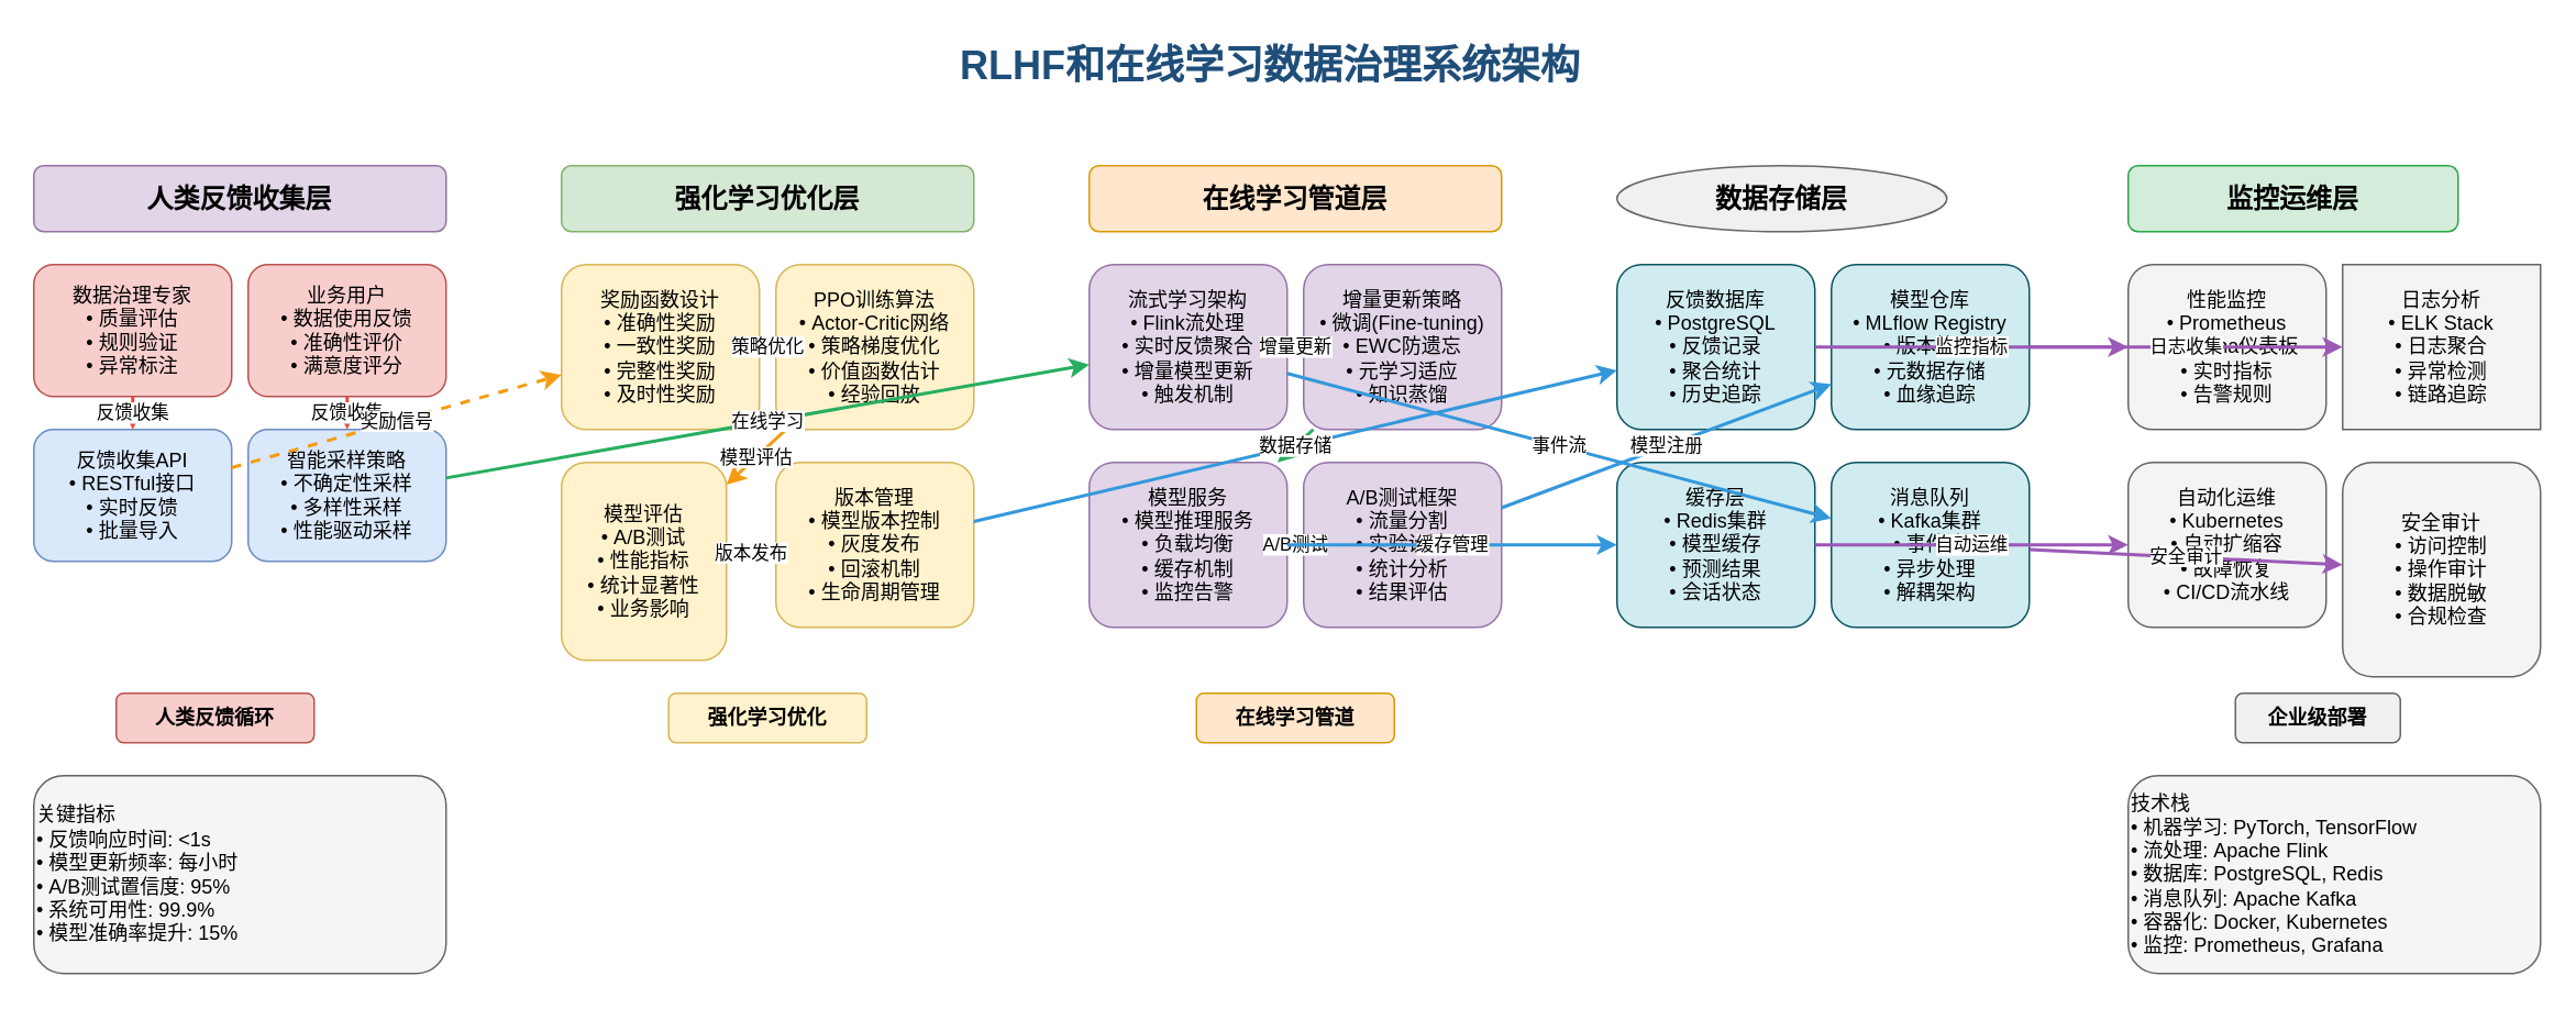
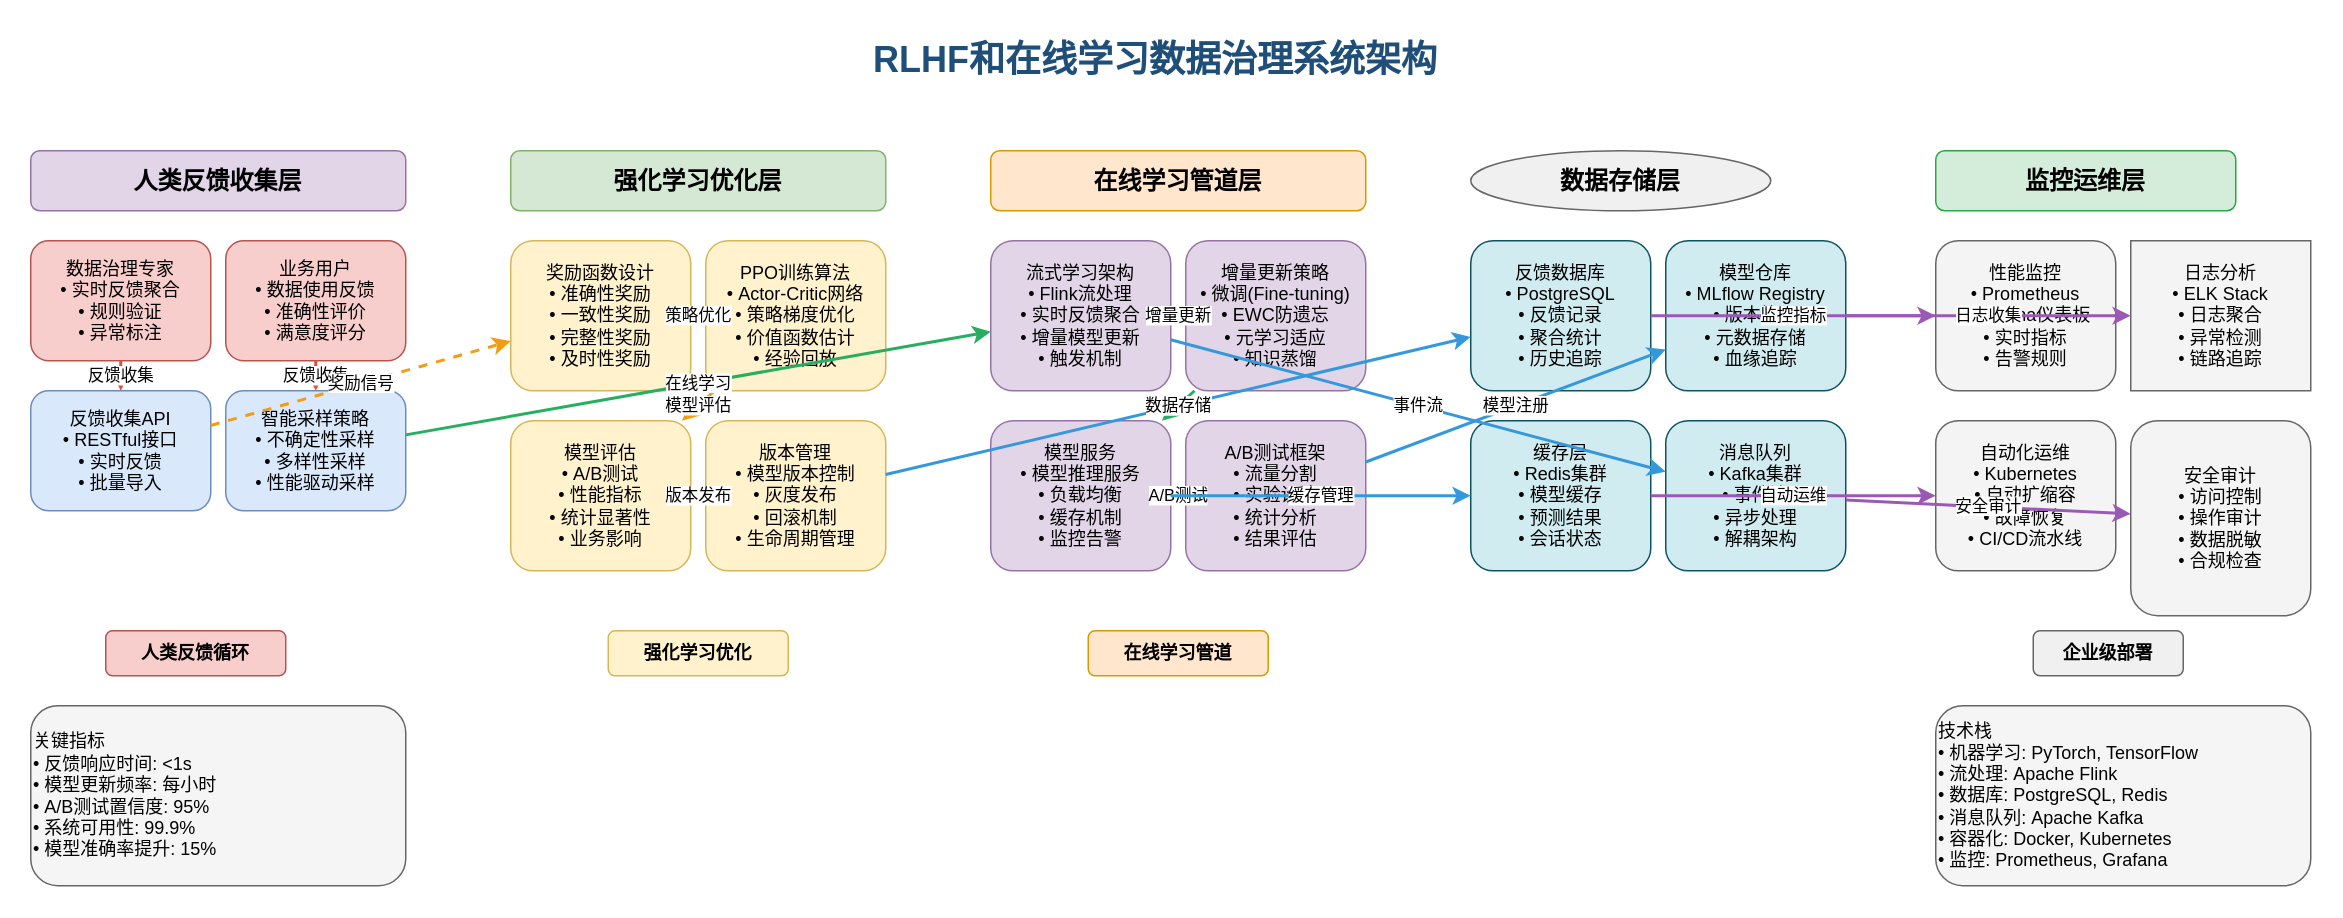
  <mxCell id="0" />
  <mxCell id="1" parent="0" />
  <mxCell id="2" value="RLHF和在线学习数据治理系统架构" style="text;html=1;strokeColor=none;fillColor=none;align=center;verticalAlign=middle;whiteSpace=wrap;rounded=0;fontSize=24;fontStyle=1;fontColor=#1f4e79;" vertex="1" parent="1"><mxGeometry x="520" y="20" width="500" height="40" as="geometry" /></mxCell>
  <mxCell id="3" value="人类反馈收集层" style="rounded=1;whiteSpace=wrap;html=1;fillColor=#e1d5e7;strokeColor=#9673a6;fontSize=16;fontStyle=1;" vertex="1" parent="1"><mxGeometry x="20" y="100" width="250" height="40" as="geometry" /></mxCell>
- <mxCell id="4" value="数据治理专家&lt;br&gt;• 质量评估&lt;br&gt;• 规则验证&lt;br&gt;• 异常标注" style="rounded=1;whiteSpace=wrap;html=1;fillColor=#f8cecc;strokeColor=#b85450;" vertex="1" parent="1"><mxGeometry x="20" y="160" width="120" height="80" as="geometry" /></mxCell>
+ <mxCell id="4" value="数据治理专家&lt;br&gt;• 实时反馈聚合&lt;br&gt;• 规则验证&lt;br&gt;• 异常标注" style="rounded=1;whiteSpace=wrap;html=1;fillColor=#f8cecc;strokeColor=#b85450;" vertex="1" parent="1"><mxGeometry x="20" y="160" width="120" height="80" as="geometry" /></mxCell>
  <mxCell id="5" value="业务用户&lt;br&gt;• 数据使用反馈&lt;br&gt;• 准确性评价&lt;br&gt;• 满意度评分" style="rounded=1;whiteSpace=wrap;html=1;fillColor=#f8cecc;strokeColor=#b85450;" vertex="1" parent="1"><mxGeometry x="150" y="160" width="120" height="80" as="geometry" /></mxCell>
  <mxCell id="6" value="反馈收集API&lt;br&gt;• RESTful接口&lt;br&gt;• 实时反馈&lt;br&gt;• 批量导入" style="rounded=1;whiteSpace=wrap;html=1;fillColor=#dae8fc;strokeColor=#6c8ebf;" vertex="1" parent="1"><mxGeometry x="20" y="260" width="120" height="80" as="geometry" /></mxCell>
  <mxCell id="7" value="智能采样策略&lt;br&gt;• 不确定性采样&lt;br&gt;• 多样性采样&lt;br&gt;• 性能驱动采样" style="rounded=1;whiteSpace=wrap;html=1;fillColor=#dae8fc;strokeColor=#6c8ebf;" vertex="1" parent="1"><mxGeometry x="150" y="260" width="120" height="80" as="geometry" /></mxCell>
  <mxCell id="8" value="强化学习优化层" style="rounded=1;whiteSpace=wrap;html=1;fillColor=#d5e8d4;strokeColor=#82b366;fontSize=16;fontStyle=1;" vertex="1" parent="1"><mxGeometry x="340" y="100" width="250" height="40" as="geometry" /></mxCell>
  <mxCell id="9" value="奖励函数设计&lt;br&gt;• 准确性奖励&lt;br&gt;• 一致性奖励&lt;br&gt;• 完整性奖励&lt;br&gt;• 及时性奖励" style="rounded=1;whiteSpace=wrap;html=1;fillColor=#fff2cc;strokeColor=#d6b656;" vertex="1" parent="1"><mxGeometry x="340" y="160" width="120" height="100" as="geometry" /></mxCell>
  <mxCell id="10" value="PPO训练算法&lt;br&gt;• Actor-Critic网络&lt;br&gt;• 策略梯度优化&lt;br&gt;• 价值函数估计&lt;br&gt;• 经验回放" style="rounded=1;whiteSpace=wrap;html=1;fillColor=#fff2cc;strokeColor=#d6b656;" vertex="1" parent="1"><mxGeometry x="470" y="160" width="120" height="100" as="geometry" /></mxCell>
- <mxCell id="11" value="模型评估&lt;br&gt;• A/B测试&lt;br&gt;• 性能指标&lt;br&gt;• 统计显著性&lt;br&gt;• 业务影响" style="rounded=1;whiteSpace=wrap;html=1;fillColor=#fff2cc;strokeColor=#d6b656;" vertex="1" parent="1"><mxGeometry x="340" y="280" width="100" height="120" as="geometry" /></mxCell>
+ <mxCell id="11" value="模型评估&lt;br&gt;• A/B测试&lt;br&gt;• 性能指标&lt;br&gt;• 统计显著性&lt;br&gt;• 业务影响" style="rounded=1;whiteSpace=wrap;html=1;fillColor=#fff2cc;strokeColor=#d6b656;" vertex="1" parent="1"><mxGeometry x="340" y="280" width="120" height="100" as="geometry" /></mxCell>
  <mxCell id="12" value="版本管理&lt;br&gt;• 模型版本控制&lt;br&gt;• 灰度发布&lt;br&gt;• 回滚机制&lt;br&gt;• 生命周期管理" style="rounded=1;whiteSpace=wrap;html=1;fillColor=#fff2cc;strokeColor=#d6b656;" vertex="1" parent="1"><mxGeometry x="470" y="280" width="120" height="100" as="geometry" /></mxCell>
  <mxCell id="13" value="在线学习管道层" style="rounded=1;whiteSpace=wrap;html=1;fillColor=#ffe6cc;strokeColor=#d79b00;fontSize=16;fontStyle=1;" vertex="1" parent="1"><mxGeometry x="660" y="100" width="250" height="40" as="geometry" /></mxCell>
  <mxCell id="14" value="流式学习架构&lt;br&gt;• Flink流处理&lt;br&gt;• 实时反馈聚合&lt;br&gt;• 增量模型更新&lt;br&gt;• 触发机制" style="rounded=1;whiteSpace=wrap;html=1;fillColor=#e1d5e7;strokeColor=#9673a6;" vertex="1" parent="1"><mxGeometry x="660" y="160" width="120" height="100" as="geometry" /></mxCell>
  <mxCell id="15" value="增量更新策略&lt;br&gt;• 微调(Fine-tuning)&lt;br&gt;• EWC防遗忘&lt;br&gt;• 元学习适应&lt;br&gt;• 知识蒸馏" style="rounded=1;whiteSpace=wrap;html=1;fillColor=#e1d5e7;strokeColor=#9673a6;" vertex="1" parent="1"><mxGeometry x="790" y="160" width="120" height="100" as="geometry" /></mxCell>
  <mxCell id="16" value="模型服务&lt;br&gt;• 模型推理服务&lt;br&gt;• 负载均衡&lt;br&gt;• 缓存机制&lt;br&gt;• 监控告警" style="rounded=1;whiteSpace=wrap;html=1;fillColor=#e1d5e7;strokeColor=#9673a6;" vertex="1" parent="1"><mxGeometry x="660" y="280" width="120" height="100" as="geometry" /></mxCell>
  <mxCell id="17" value="A/B测试框架&lt;br&gt;• 流量分割&lt;br&gt;• 实验设计&lt;br&gt;• 统计分析&lt;br&gt;• 结果评估" style="rounded=1;whiteSpace=wrap;html=1;fillColor=#e1d5e7;strokeColor=#9673a6;" vertex="1" parent="1"><mxGeometry x="790" y="280" width="120" height="100" as="geometry" /></mxCell>
  <mxCell id="18" value="数据存储层" style="ellipse;whiteSpace=wrap;html=1;fillColor=#f0f0f0;strokeColor=#666666;fontSize=16;fontStyle=1;" vertex="1" parent="1"><mxGeometry x="980" y="100" width="200" height="40" as="geometry" /></mxCell>
  <mxCell id="19" value="反馈数据库&lt;br&gt;• PostgreSQL&lt;br&gt;• 反馈记录&lt;br&gt;• 聚合统计&lt;br&gt;• 历史追踪" style="rounded=1;whiteSpace=wrap;html=1;fillColor=#d1ecf1;strokeColor=#0c5460;" vertex="1" parent="1"><mxGeometry x="980" y="160" width="120" height="100" as="geometry" /></mxCell>
  <mxCell id="20" value="模型仓库&lt;br&gt;• MLflow Registry&lt;br&gt;• 版本管理&lt;br&gt;• 元数据存储&lt;br&gt;• 血缘追踪" style="rounded=1;whiteSpace=wrap;html=1;fillColor=#d1ecf1;strokeColor=#0c5460;" vertex="1" parent="1"><mxGeometry x="1110" y="160" width="120" height="100" as="geometry" /></mxCell>
  <mxCell id="21" value="缓存层&lt;br&gt;• Redis集群&lt;br&gt;• 模型缓存&lt;br&gt;• 预测结果&lt;br&gt;• 会话状态" style="rounded=1;whiteSpace=wrap;html=1;fillColor=#d1ecf1;strokeColor=#0c5460;" vertex="1" parent="1"><mxGeometry x="980" y="280" width="120" height="100" as="geometry" /></mxCell>
  <mxCell id="22" value="消息队列&lt;br&gt;• Kafka集群&lt;br&gt;• 事件流&lt;br&gt;• 异步处理&lt;br&gt;• 解耦架构" style="rounded=1;whiteSpace=wrap;html=1;fillColor=#d1ecf1;strokeColor=#0c5460;" vertex="1" parent="1"><mxGeometry x="1110" y="280" width="120" height="100" as="geometry" /></mxCell>
  <mxCell id="23" value="监控运维层" style="rounded=1;whiteSpace=wrap;html=1;fillColor=#d4edda;strokeColor=#28a745;fontSize=16;fontStyle=1;" vertex="1" parent="1"><mxGeometry x="1290" y="100" width="200" height="40" as="geometry" /></mxCell>
  <mxCell id="24" value="性能监控&lt;br&gt;• Prometheus&lt;br&gt;• Grafana仪表板&lt;br&gt;• 实时指标&lt;br&gt;• 告警规则" style="rounded=1;whiteSpace=wrap;html=1;fillColor=#f4f4f4;strokeColor=#666666;" vertex="1" parent="1"><mxGeometry x="1290" y="160" width="120" height="100" as="geometry" /></mxCell>
  <mxCell id="25" value="日志分析&lt;br&gt;• ELK Stack&lt;br&gt;• 日志聚合&lt;br&gt;• 异常检测&lt;br&gt;• 链路追踪" style="whiteSpace=wrap;html=1;fillColor=#f4f4f4;strokeColor=#666666;rounded=0;" vertex="1" parent="1"><mxGeometry x="1420" y="160" width="120" height="100" as="geometry" /></mxCell>
  <mxCell id="26" value="自动化运维&lt;br&gt;• Kubernetes&lt;br&gt;• 自动扩缩容&lt;br&gt;• 故障恢复&lt;br&gt;• CI/CD流水线" style="rounded=1;whiteSpace=wrap;html=1;fillColor=#f4f4f4;strokeColor=#666666;" vertex="1" parent="1"><mxGeometry x="1290" y="280" width="120" height="100" as="geometry" /></mxCell>
  <mxCell id="27" value="安全审计&lt;br&gt;• 访问控制&lt;br&gt;• 操作审计&lt;br&gt;• 数据脱敏&lt;br&gt;• 合规检查" style="rounded=1;whiteSpace=wrap;html=1;fillColor=#f4f4f4;strokeColor=#666666;" vertex="1" parent="1"><mxGeometry x="1420" y="280" width="120" height="130" as="geometry" /></mxCell>
  <mxCell id="28" value="反馈收集" style="endArrow=classic;html=1;rounded=0;strokeWidth=2;strokeColor=#e74c3c;" edge="1" parent="1" source="4" target="6"><mxGeometry width="50" height="50" relative="1" as="geometry"><mxPoint x="80" y="240" as="sourcePoint" /><mxPoint x="80" y="260" as="targetPoint" /></mxGeometry></mxCell>
  <mxCell id="29" value="反馈收集" style="endArrow=classic;html=1;rounded=0;strokeWidth=2;strokeColor=#e74c3c;" edge="1" parent="1" source="5" target="7"><mxGeometry width="50" height="50" relative="1" as="geometry"><mxPoint x="210" y="240" as="sourcePoint" /><mxPoint x="210" y="260" as="targetPoint" /></mxGeometry></mxCell>
  <mxCell id="30" value="奖励信号" style="endArrow=classic;html=1;rounded=0;strokeWidth=2;strokeColor=#f39c12;dashed=1;" edge="1" parent="1" source="6" target="9"><mxGeometry width="50" height="50" relative="1" as="geometry"><mxPoint x="140" y="300" as="sourcePoint" /><mxPoint x="340" y="210" as="targetPoint" /></mxGeometry></mxCell>
  <mxCell id="31" value="策略优化" style="endArrow=classic;html=1;rounded=0;strokeWidth=2;strokeColor=#f39c12;" edge="1" parent="1" source="9" target="10"><mxGeometry width="50" height="50" relative="1" as="geometry"><mxPoint x="460" y="210" as="sourcePoint" /><mxPoint x="470" y="210" as="targetPoint" /></mxGeometry></mxCell>
  <mxCell id="32" value="模型评估" style="endArrow=classic;html=1;rounded=0;strokeWidth=2;strokeColor=#f39c12;" edge="1" parent="1" source="10" target="11"><mxGeometry width="50" height="50" relative="1" as="geometry"><mxPoint x="530" y="260" as="sourcePoint" /><mxPoint x="400" y="280" as="targetPoint" /></mxGeometry></mxCell>
  <mxCell id="33" value="版本发布" style="endArrow=classic;html=1;rounded=0;strokeWidth=2;strokeColor=#f39c12;" edge="1" parent="1" source="11" target="12"><mxGeometry width="50" height="50" relative="1" as="geometry"><mxPoint x="460" y="330" as="sourcePoint" /><mxPoint x="470" y="330" as="targetPoint" /></mxGeometry></mxCell>
  <mxCell id="34" value="在线学习" style="endArrow=classic;html=1;rounded=0;strokeWidth=2;strokeColor=#27ae60;" edge="1" parent="1" source="7" target="14"><mxGeometry width="50" height="50" relative="1" as="geometry"><mxPoint x="270" y="300" as="sourcePoint" /><mxPoint x="660" y="210" as="targetPoint" /></mxGeometry></mxCell>
  <mxCell id="35" value="增量更新" style="endArrow=classic;html=1;rounded=0;strokeWidth=2;strokeColor=#27ae60;" edge="1" parent="1" source="14" target="15"><mxGeometry width="50" height="50" relative="1" as="geometry"><mxPoint x="780" y="210" as="sourcePoint" /><mxPoint x="790" y="210" as="targetPoint" /></mxGeometry></mxCell>
  <mxCell id="36" value="模型服务" style="endArrow=classic;html=1;rounded=0;strokeWidth=2;strokeColor=#27ae60;" edge="1" parent="1" source="15" target="16"><mxGeometry width="50" height="50" relative="1" as="geometry"><mxPoint x="850" y="260" as="sourcePoint" /><mxPoint x="720" y="280" as="targetPoint" /></mxGeometry></mxCell>
  <mxCell id="37" value="A/B测试" style="endArrow=classic;html=1;rounded=0;strokeWidth=2;strokeColor=#27ae60;" edge="1" parent="1" source="16" target="17"><mxGeometry width="50" height="50" relative="1" as="geometry"><mxPoint x="780" y="330" as="sourcePoint" /><mxPoint x="790" y="330" as="targetPoint" /></mxGeometry></mxCell>
  <mxCell id="38" value="数据存储" style="endArrow=classic;html=1;rounded=0;strokeWidth=2;strokeColor=#3498db;" edge="1" parent="1" source="12" target="19"><mxGeometry width="50" height="50" relative="1" as="geometry"><mxPoint x="590" y="330" as="sourcePoint" /><mxPoint x="980" y="210" as="targetPoint" /></mxGeometry></mxCell>
  <mxCell id="39" value="模型注册" style="endArrow=classic;html=1;rounded=0;strokeWidth=2;strokeColor=#3498db;" edge="1" parent="1" source="17" target="20"><mxGeometry width="50" height="50" relative="1" as="geometry"><mxPoint x="910" y="330" as="sourcePoint" /><mxPoint x="1110" y="210" as="targetPoint" /></mxGeometry></mxCell>
  <mxCell id="40" value="缓存管理" style="endArrow=classic;html=1;rounded=0;strokeWidth=2;strokeColor=#3498db;" edge="1" parent="1" source="16" target="21"><mxGeometry width="50" height="50" relative="1" as="geometry"><mxPoint x="780" y="330" as="sourcePoint" /><mxPoint x="980" y="330" as="targetPoint" /></mxGeometry></mxCell>
  <mxCell id="41" value="事件流" style="endArrow=classic;html=1;rounded=0;strokeWidth=2;strokeColor=#3498db;" edge="1" parent="1" source="14" target="22"><mxGeometry width="50" height="50" relative="1" as="geometry"><mxPoint x="780" y="210" as="sourcePoint" /><mxPoint x="1110" y="330" as="targetPoint" /></mxGeometry></mxCell>
  <mxCell id="42" value="监控指标" style="endArrow=classic;html=1;rounded=0;strokeWidth=2;strokeColor=#9b59b6;" edge="1" parent="1" source="19" target="24"><mxGeometry width="50" height="50" relative="1" as="geometry"><mxPoint x="1100" y="210" as="sourcePoint" /><mxPoint x="1290" y="210" as="targetPoint" /></mxGeometry></mxCell>
  <mxCell id="43" value="日志收集" style="endArrow=classic;html=1;rounded=0;strokeWidth=2;strokeColor=#9b59b6;" edge="1" parent="1" source="20" target="25"><mxGeometry width="50" height="50" relative="1" as="geometry"><mxPoint x="1230" y="210" as="sourcePoint" /><mxPoint x="1420" y="210" as="targetPoint" /></mxGeometry></mxCell>
  <mxCell id="44" value="自动运维" style="endArrow=classic;html=1;rounded=0;strokeWidth=2;strokeColor=#9b59b6;" edge="1" parent="1" source="21" target="26"><mxGeometry width="50" height="50" relative="1" as="geometry"><mxPoint x="1100" y="330" as="sourcePoint" /><mxPoint x="1290" y="330" as="targetPoint" /></mxGeometry></mxCell>
  <mxCell id="45" value="安全审计" style="endArrow=classic;html=1;rounded=0;strokeWidth=2;strokeColor=#9b59b6;" edge="1" parent="1" source="22" target="27"><mxGeometry width="50" height="50" relative="1" as="geometry"><mxPoint x="1230" y="330" as="sourcePoint" /><mxPoint x="1420" y="330" as="targetPoint" /></mxGeometry></mxCell>
  <mxCell id="46" value="人类反馈循环" style="text;html=1;strokeColor=#b85450;fillColor=#f8cecc;align=center;verticalAlign=middle;whiteSpace=wrap;rounded=1;fontSize=12;fontStyle=1;" vertex="1" parent="1"><mxGeometry x="70" y="420" width="120" height="30" as="geometry" /></mxCell>
  <mxCell id="47" value="强化学习优化" style="text;html=1;strokeColor=#d6b656;fillColor=#fff2cc;align=center;verticalAlign=middle;whiteSpace=wrap;rounded=1;fontSize=12;fontStyle=1;" vertex="1" parent="1"><mxGeometry x="405" y="420" width="120" height="30" as="geometry" /></mxCell>
  <mxCell id="48" value="在线学习管道" style="text;html=1;strokeColor=#d79b00;fillColor=#ffe6cc;align=center;verticalAlign=middle;whiteSpace=wrap;rounded=1;fontSize=12;fontStyle=1;" vertex="1" parent="1"><mxGeometry x="725" y="420" width="120" height="30" as="geometry" /></mxCell>
  <mxCell id="49" value="企业级部署" style="text;html=1;strokeColor=#666666;fillColor=#f0f0f0;align=center;verticalAlign=middle;whiteSpace=wrap;rounded=1;fontSize=12;fontStyle=1;" vertex="1" parent="1"><mxGeometry x="1355" y="420" width="100" height="30" as="geometry" /></mxCell>
  <mxCell id="50" value="关键指标&lt;br&gt;• 反馈响应时间: &amp;lt;1s&lt;br&gt;• 模型更新频率: 每小时&lt;br&gt;• A/B测试置信度: 95%&lt;br&gt;• 系统可用性: 99.9%&lt;br&gt;• 模型准确率提升: 15%" style="rounded=1;whiteSpace=wrap;html=1;fillColor=#f5f5f5;strokeColor=#666666;align=left;" vertex="1" parent="1"><mxGeometry x="20" y="470" width="250" height="120" as="geometry" /></mxCell>
  <mxCell id="51" value="技术栈&lt;br&gt;• 机器学习: PyTorch, TensorFlow&lt;br&gt;• 流处理: Apache Flink&lt;br&gt;• 数据库: PostgreSQL, Redis&lt;br&gt;• 消息队列: Apache Kafka&lt;br&gt;• 容器化: Docker, Kubernetes&lt;br&gt;• 监控: Prometheus, Grafana" style="rounded=1;whiteSpace=wrap;html=1;fillColor=#f5f5f5;strokeColor=#666666;align=left;" vertex="1" parent="1"><mxGeometry x="1290" y="470" width="250" height="120" as="geometry" /></mxCell>
